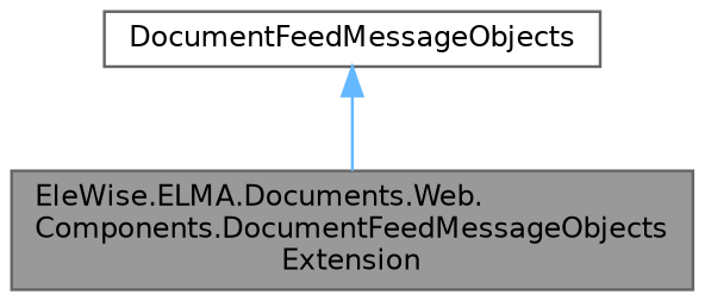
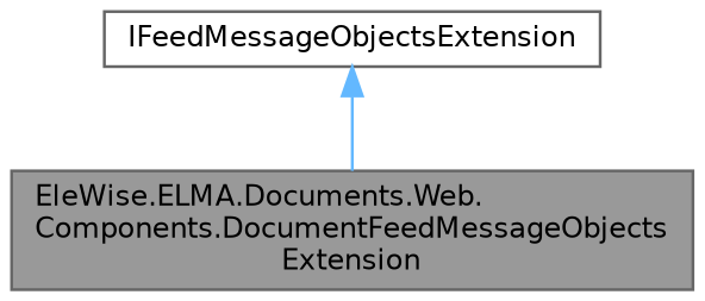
  digraph {
    node [color=gray40 fontname=Helvetica fontsize=10 shape=box style=filled]
    n1 [fillcolor=grey60 fontcolor=black height=0.2 label="EleWise.ELMA.Documents.Web.\lComponents.DocumentFeedMessageObjects\lExtension" width=0.4]
-   n2 [fillcolor=white height=0.2 label=DocumentFeedMessageObjects width=0.4]
+   n2 [fillcolor=white height=0.2 label=IFeedMessageObjectsExtension width=0.4]
    n2 -> n1 [color=steelblue1 dir=back fontname=Helvetica fontsize=10 labelfontname=Helvetica labelfontsize=10 style=solid]
  }
